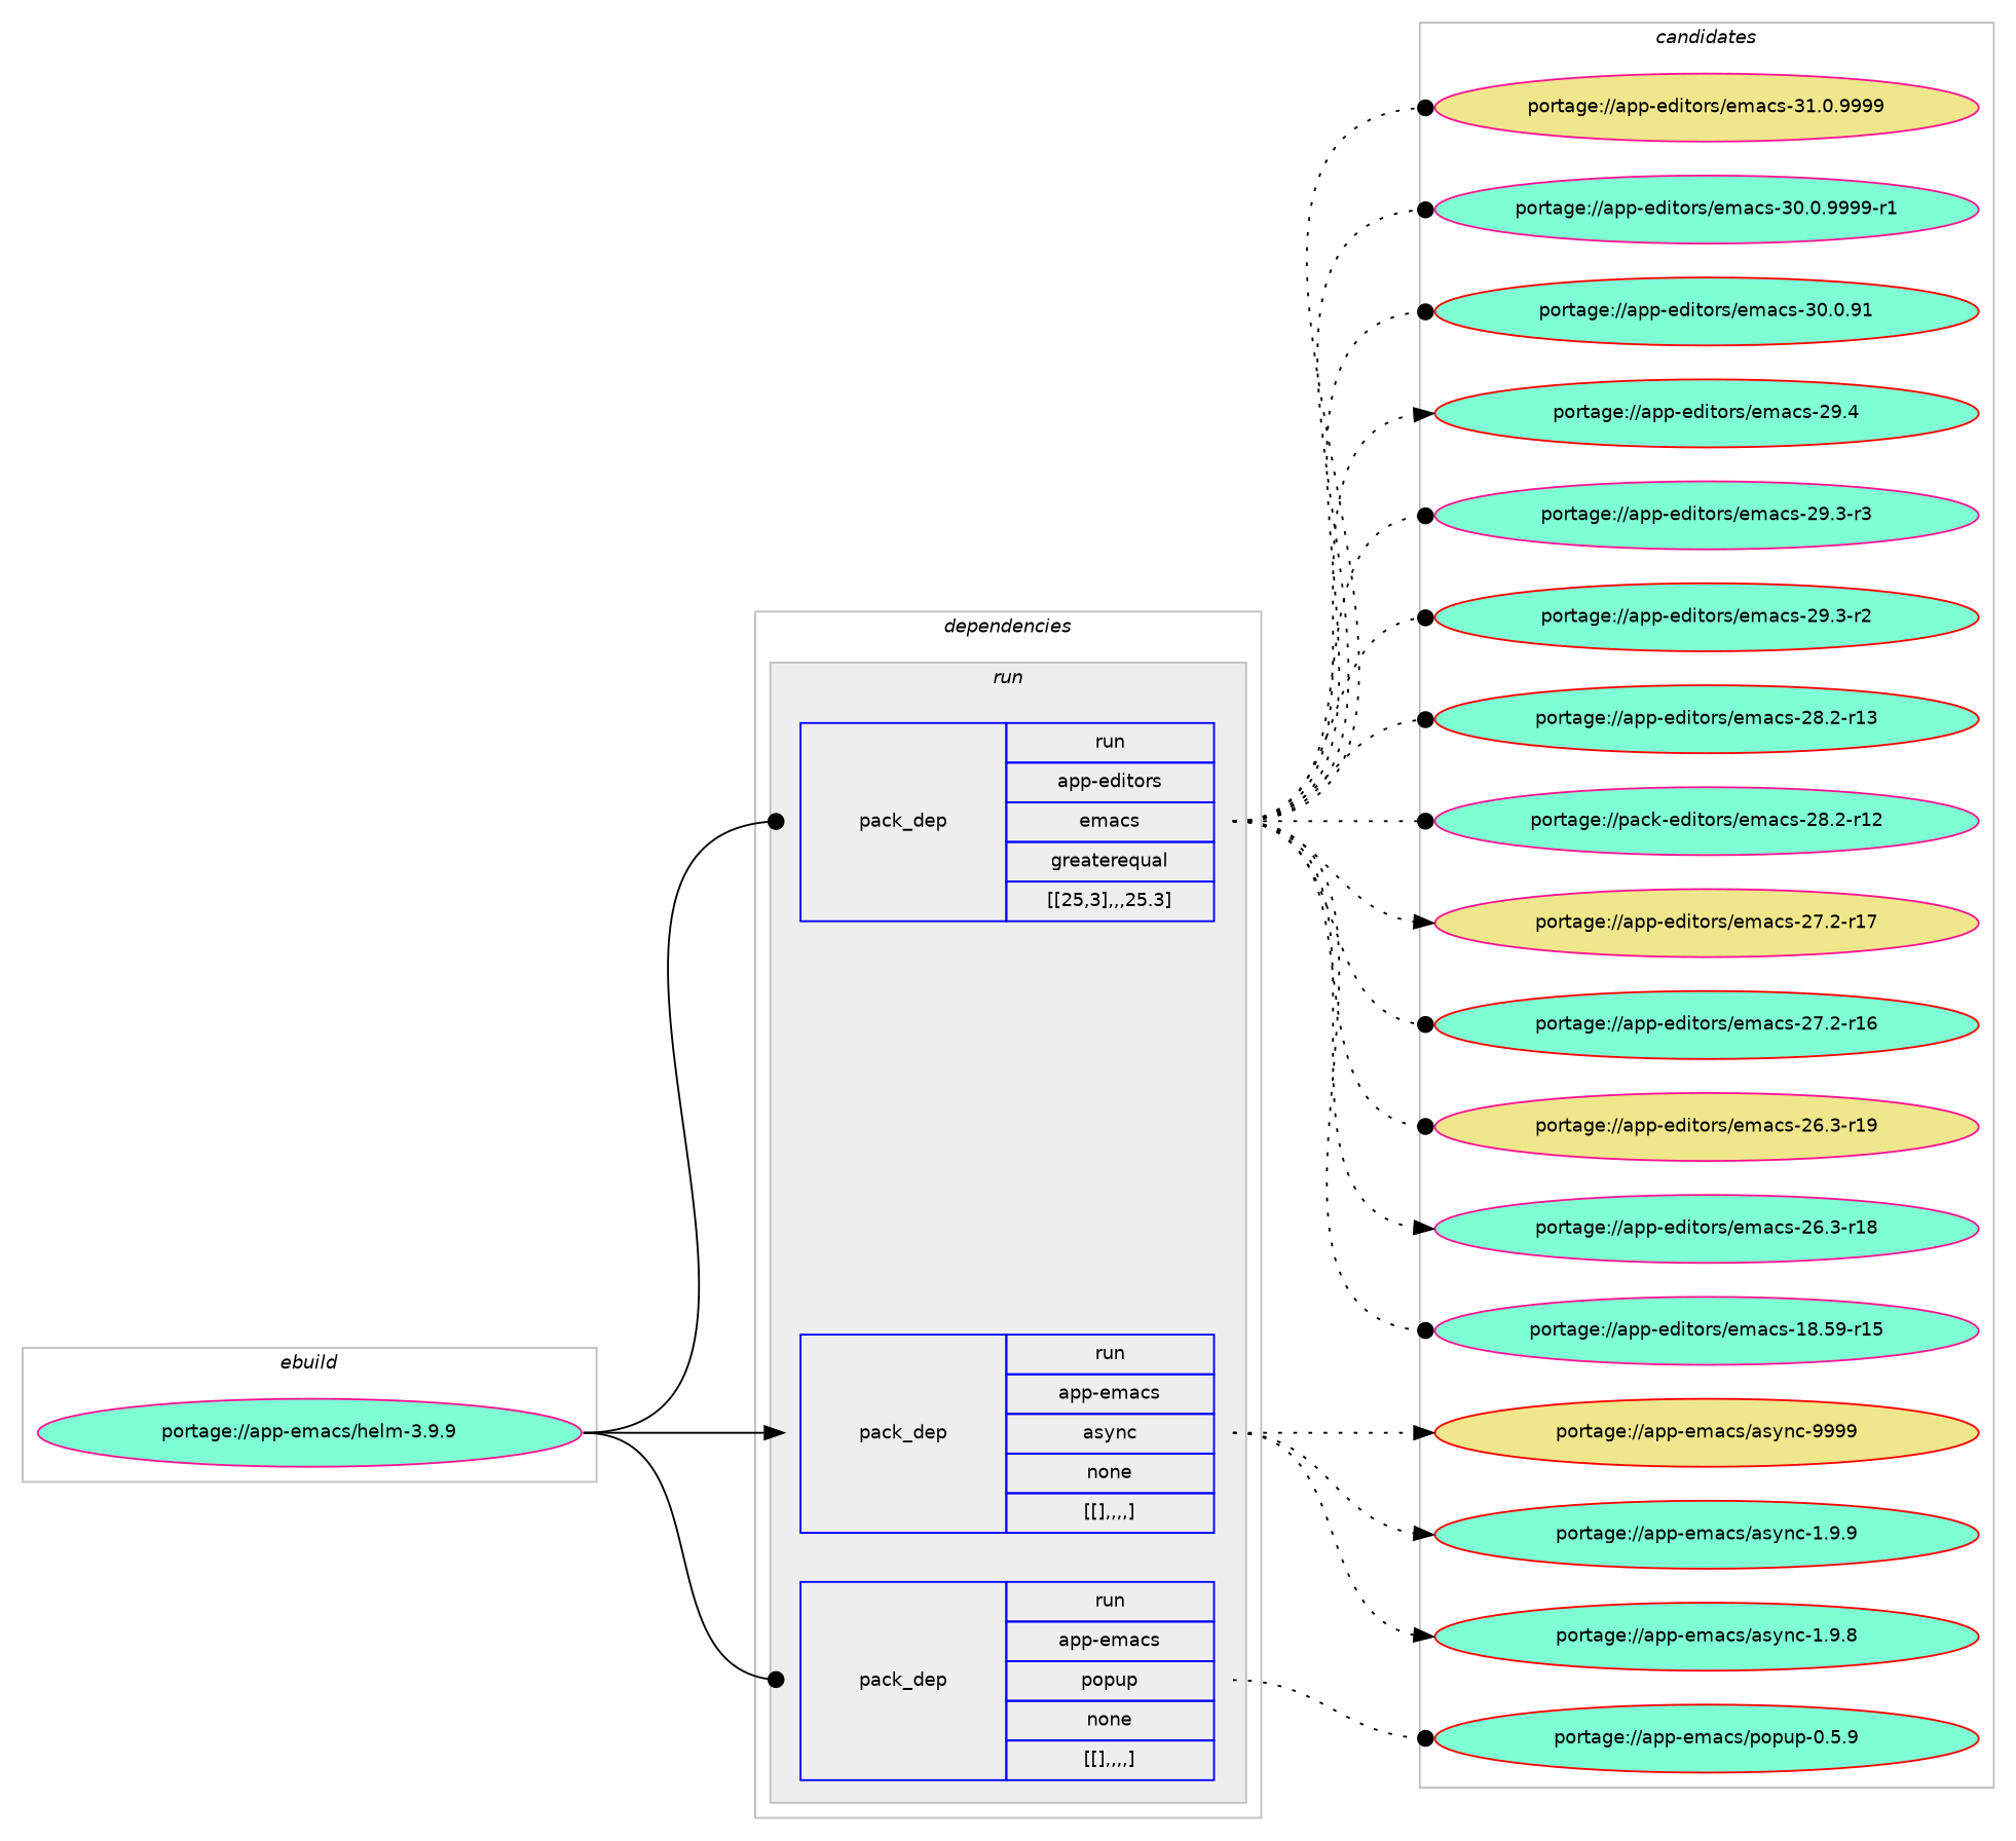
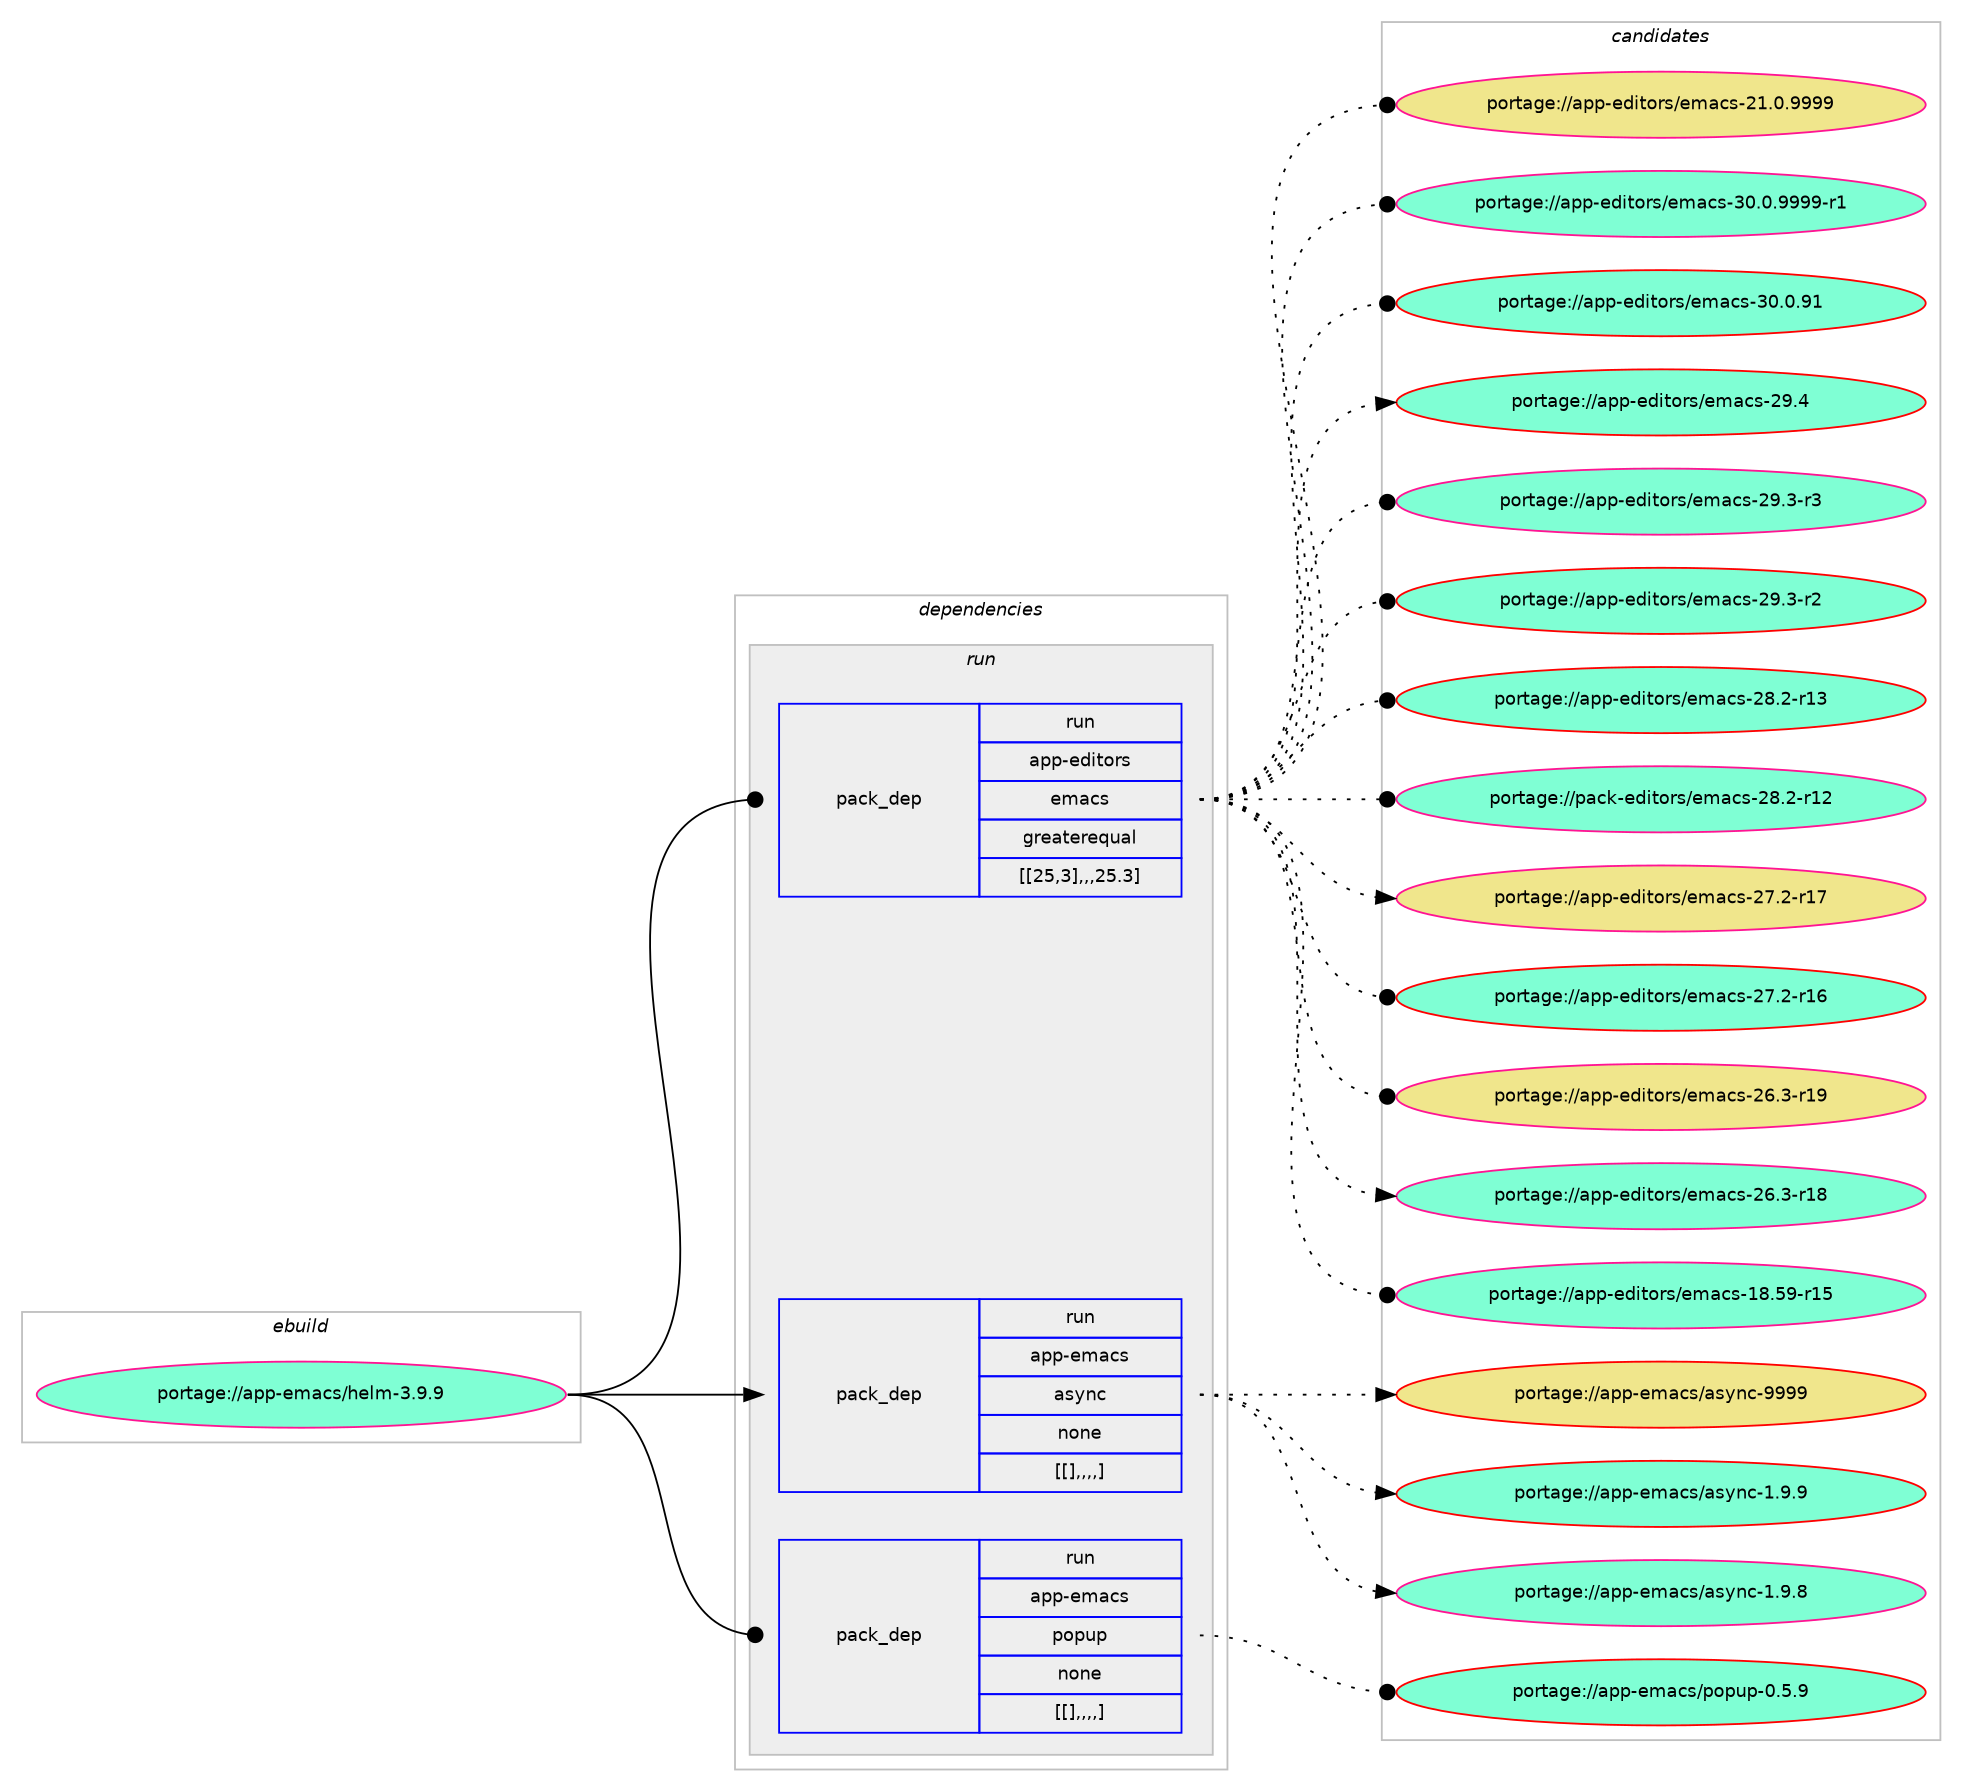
  digraph {
    compound=true
    concentrate=true
    fontname=Helvetica
    fontsize=10
    newrank=true
    rankdir=LR
    ranksep=1.5
    node [color=deeppink fillcolor=aquamarine fontname=Helvetica fontsize=10 style=filled]
    edge [arrowhead=dot headport=w style=dotted tailport=e weight=100]
    n1 [label="portage://app-emacs/helm-3.9.9" width=4]
    n2 [color=blue label=<<TABLE BORDER="0" CELLBORDER="1" CELLSPACING="0" CELLPADDING="4" WIDTH="220"><TR><TD ROWSPAN="6" CELLPADDING="30">pack_dep</TD></TR><TR><TD WIDTH="110">run</TD></TR><TR><TD>app-editors</TD></TR><TR><TD>emacs</TD></TR><TR><TD>greaterequal</TD></TR><TR><TD>[[25,3],,,25.3]</TD></TR></TABLE>> shape=none fillcolor="" style=""]
    n3 [color=blue label=<<TABLE BORDER="0" CELLBORDER="1" CELLSPACING="0" CELLPADDING="4" WIDTH="220"><TR><TD ROWSPAN="6" CELLPADDING="30">pack_dep</TD></TR><TR><TD WIDTH="110">run</TD></TR><TR><TD>app-emacs</TD></TR><TR><TD>async</TD></TR><TR><TD>none</TD></TR><TR><TD>[[],,,,]</TD></TR></TABLE>> shape=none fillcolor="" style=""]
    n4 [color=blue label=<<TABLE BORDER="0" CELLBORDER="1" CELLSPACING="0" CELLPADDING="4" WIDTH="220"><TR><TD ROWSPAN="6" CELLPADDING="30">pack_dep</TD></TR><TR><TD WIDTH="110">run</TD></TR><TR><TD>app-emacs</TD></TR><TR><TD>popup</TD></TR><TR><TD>none</TD></TR><TR><TD>[[],,,,]</TD></TR></TABLE>> shape=none fillcolor="" style=""]
-   n5 [fillcolor=khaki label="portage://app-editors/emacs-31.0.9999" width=4]
+   n5 [fillcolor=khaki label="portage://app-editors/emacs-21.0.9999" width=4]
    n6 [label="portage://app-editors/emacs-30.0.9999-r1" width=4]
    n7 [color=red label="portage://app-editors/emacs-30.0.91" width=4]
    n8 [color=red label="portage://app-editors/emacs-29.4" width=4]
    n9 [label="portage://app-editors/emacs-29.3-r3" width=4]
    n10 [color=red label="portage://app-editors/emacs-29.3-r2" width=4]
    n11 [color=red label="portage://app-editors/emacs-28.2-r13" width=4]
    n12 [label="portage://pack-editors/emacs-28.2-r12" width=4]
    n13 [fillcolor=khaki label="portage://app-editors/emacs-27.2-r17" width=4]
    n14 [color=red label="portage://app-editors/emacs-27.2-r16" width=4]
    n15 [fillcolor=khaki label="portage://app-editors/emacs-26.3-r19" width=4]
    n16 [label="portage://app-editors/emacs-26.3-r18" width=4]
    n17 [label="portage://app-editors/emacs-18.59-r15" width=4]
    n18 [color=red fillcolor=khaki label="portage://app-emacs/async-9999" width=4]
    n19 [color=red label="portage://app-emacs/async-1.9.9" width=4]
-   n20 [color=red label="portage://app-emacs/async-1.9.8" width=4]
+   n20 [label="portage://app-emacs/async-1.9.8" width=4]
    n21 [color=red label="portage://app-emacs/popup-0.5.9" width=4]
    subgraph cluster_1 {
      color=gray
      label=<<i>ebuild</i>>
      n1
    }
    subgraph cluster_2 {
      color=gray
      label=<<i>dependencies</i>>
      subgraph cluster_3 {
        color=gray
        fillcolor="#eeeeee"
        label=<<i>compile</i>>
        style=filled
      }
      subgraph cluster_4 {
        color=gray
        fillcolor="#eeeeee"
        label=<<i>compile and run</i>>
        style=filled
      }
      subgraph cluster_5 {
        color=gray
        fillcolor="#eeeeee"
        label=<<i>run</i>>
        style=filled
        subgraph sub_6 {
          color=gray
          fillcolor="#eeeeee"
          label=<<i>run</i>>
          style=filled
          n2
        }
        subgraph sub_7 {
          color=gray
          fillcolor="#eeeeee"
          label=<<i>run</i>>
          style=filled
          n3
        }
        subgraph sub_8 {
          color=gray
          fillcolor="#eeeeee"
          label=<<i>run</i>>
          style=filled
          n4
        }
      }
    }
    subgraph cluster_9 {
      color=gray
      label=<<i>candidates</i>>
      rank=same
      subgraph sub_10 {
        color=black
        label=<<i>candidates</i>>
        nodesep=1
        rank=same
        n5
        n6
        n7
        n8
        n9
        n10
        n11
        n12
        n13
        n14
        n15
        n16
        n17
      }
      subgraph sub_11 {
        color=black
        label=<<i>candidates</i>>
        nodesep=1
        rank=same
        n18
        n19
        n20
      }
      subgraph sub_12 {
        color=black
        label=<<i>candidates</i>>
        nodesep=1
        rank=same
        n21
      }
    }
    n1 -> n2 [style=solid weight=20]
    n1 -> n3 [arrowhead=normal style=solid weight=20]
    n1 -> n4 [style=solid weight=20]
    n2 -> n5
    n2 -> n6
    n2 -> n7
    n2 -> n8 [arrowhead=normal]
    n2 -> n9
    n2 -> n10
    n2 -> n11
    n2 -> n12
    n2 -> n13 [arrowhead=normal]
    n2 -> n14
    n2 -> n15
    n2 -> n16 [arrowhead=normal]
    n2 -> n17
    n3 -> n18 [arrowhead=normal]
    n3 -> n19 [arrowhead=normal]
    n3 -> n20 [arrowhead=normal]
    n4 -> n21
  }
